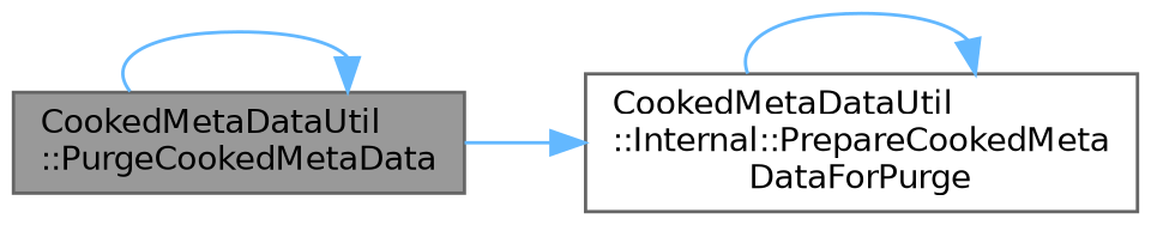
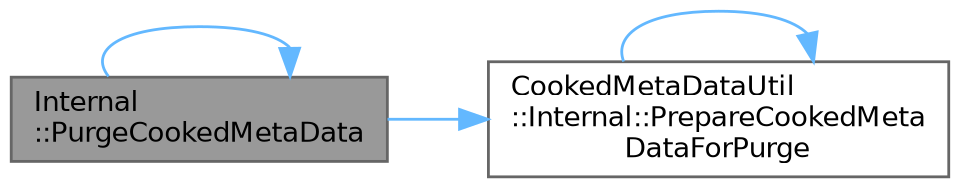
  digraph {
    rankdir=LR
    node [fontname=Helvetica fontsize=10 shape=box style=filled]
    edge [color=steelblue1 fontname=Helvetica fontsize=10 labelfontname=Helvetica labelfontsize=10 style=solid]
-   n1 [color=gray40 fillcolor=grey60 fontcolor=black height=0.2 label="CookedMetaDataUtil\l::PurgeCookedMetaData" width=0.4]
+   n1 [color=gray40 fillcolor=grey60 fontcolor=black height=0.2 label="Internal\l::PurgeCookedMetaData" width=0.4]
    n2 [color=grey40 fillcolor=white height=0.2 label="CookedMetaDataUtil\l::Internal::PrepareCookedMeta\lDataForPurge" width=0.4]
    n1 -> n1
    n1 -> n2
    n2 -> n2
  }
